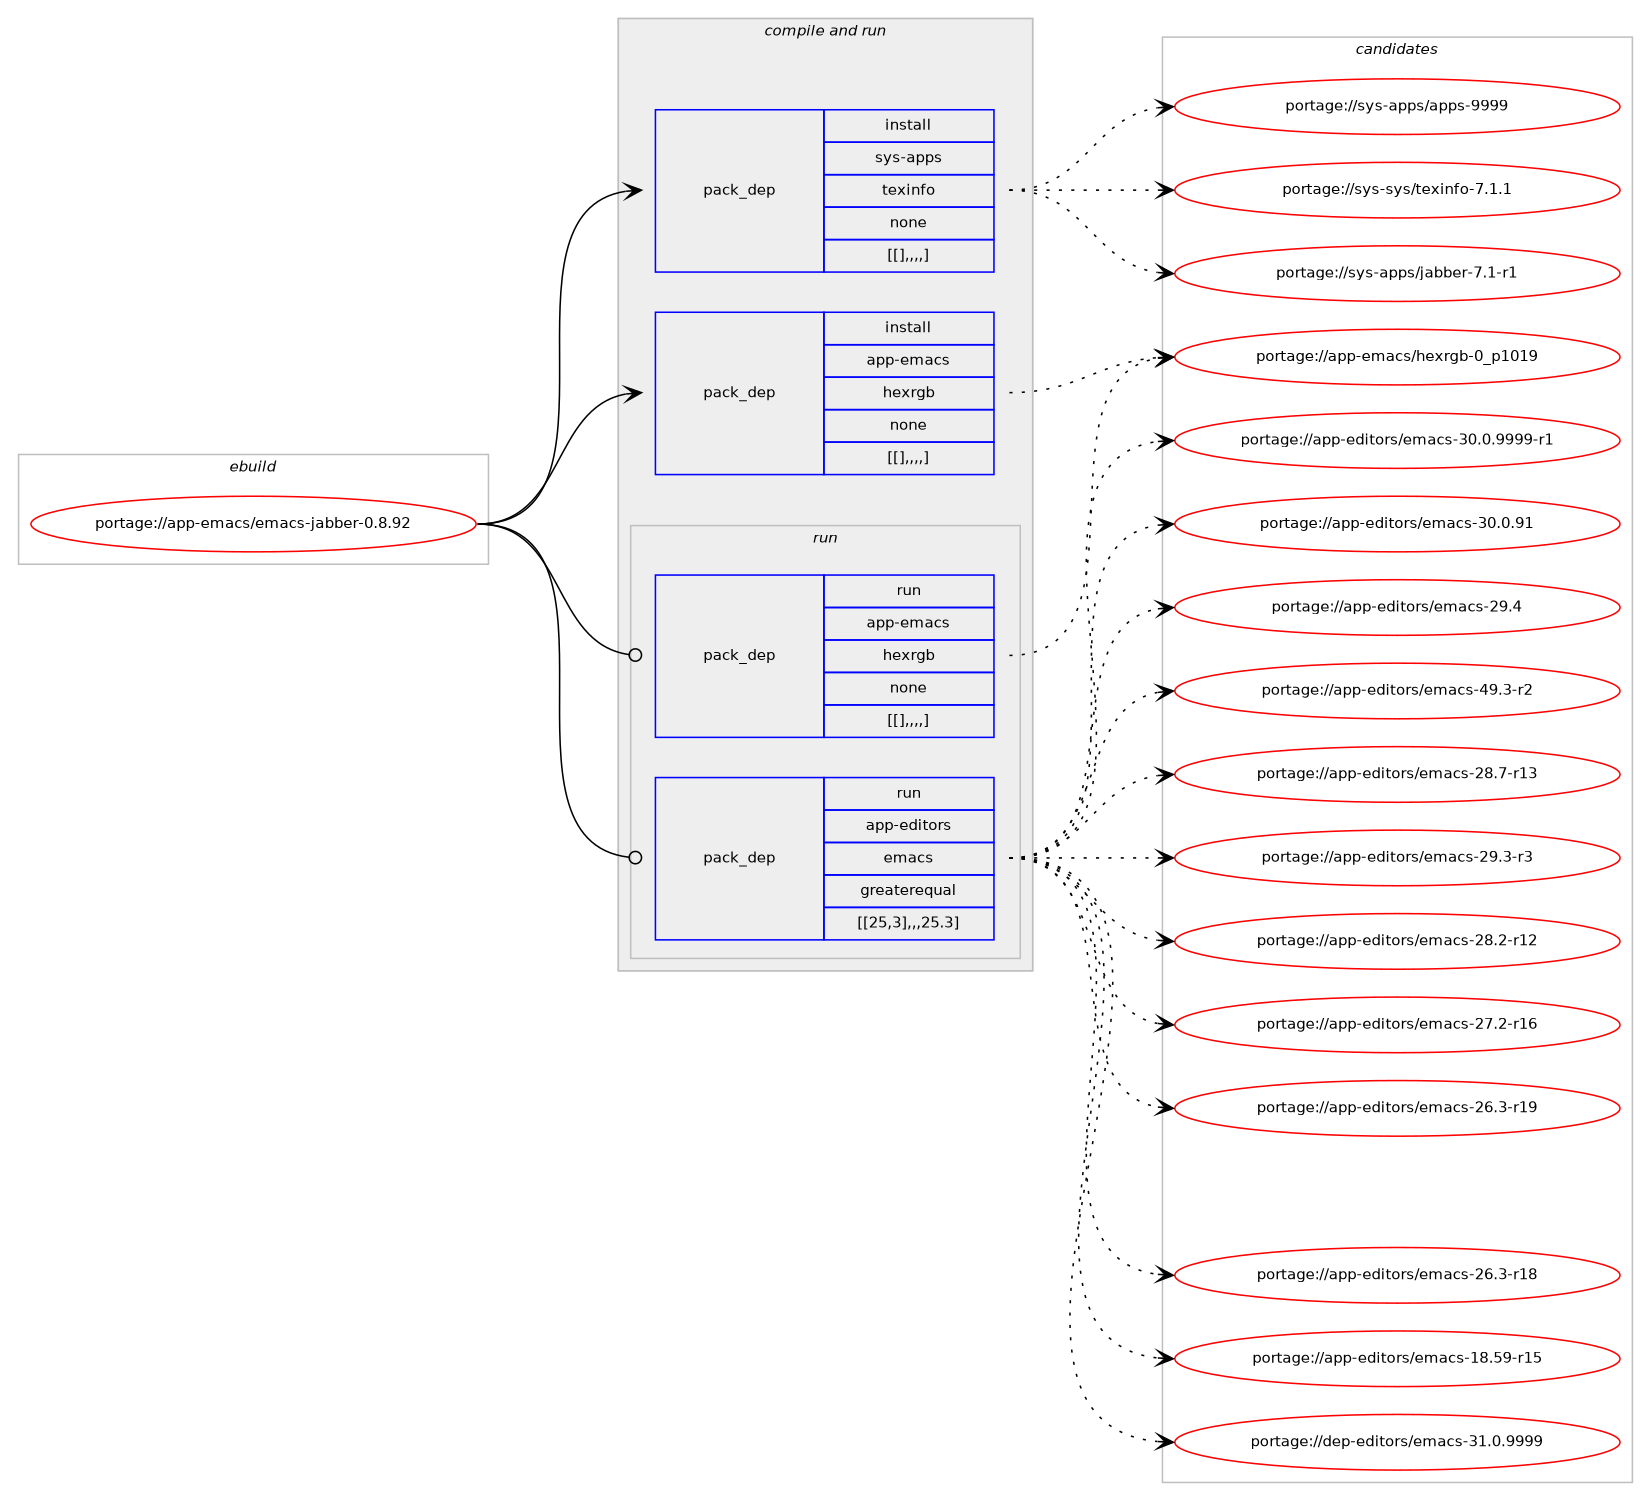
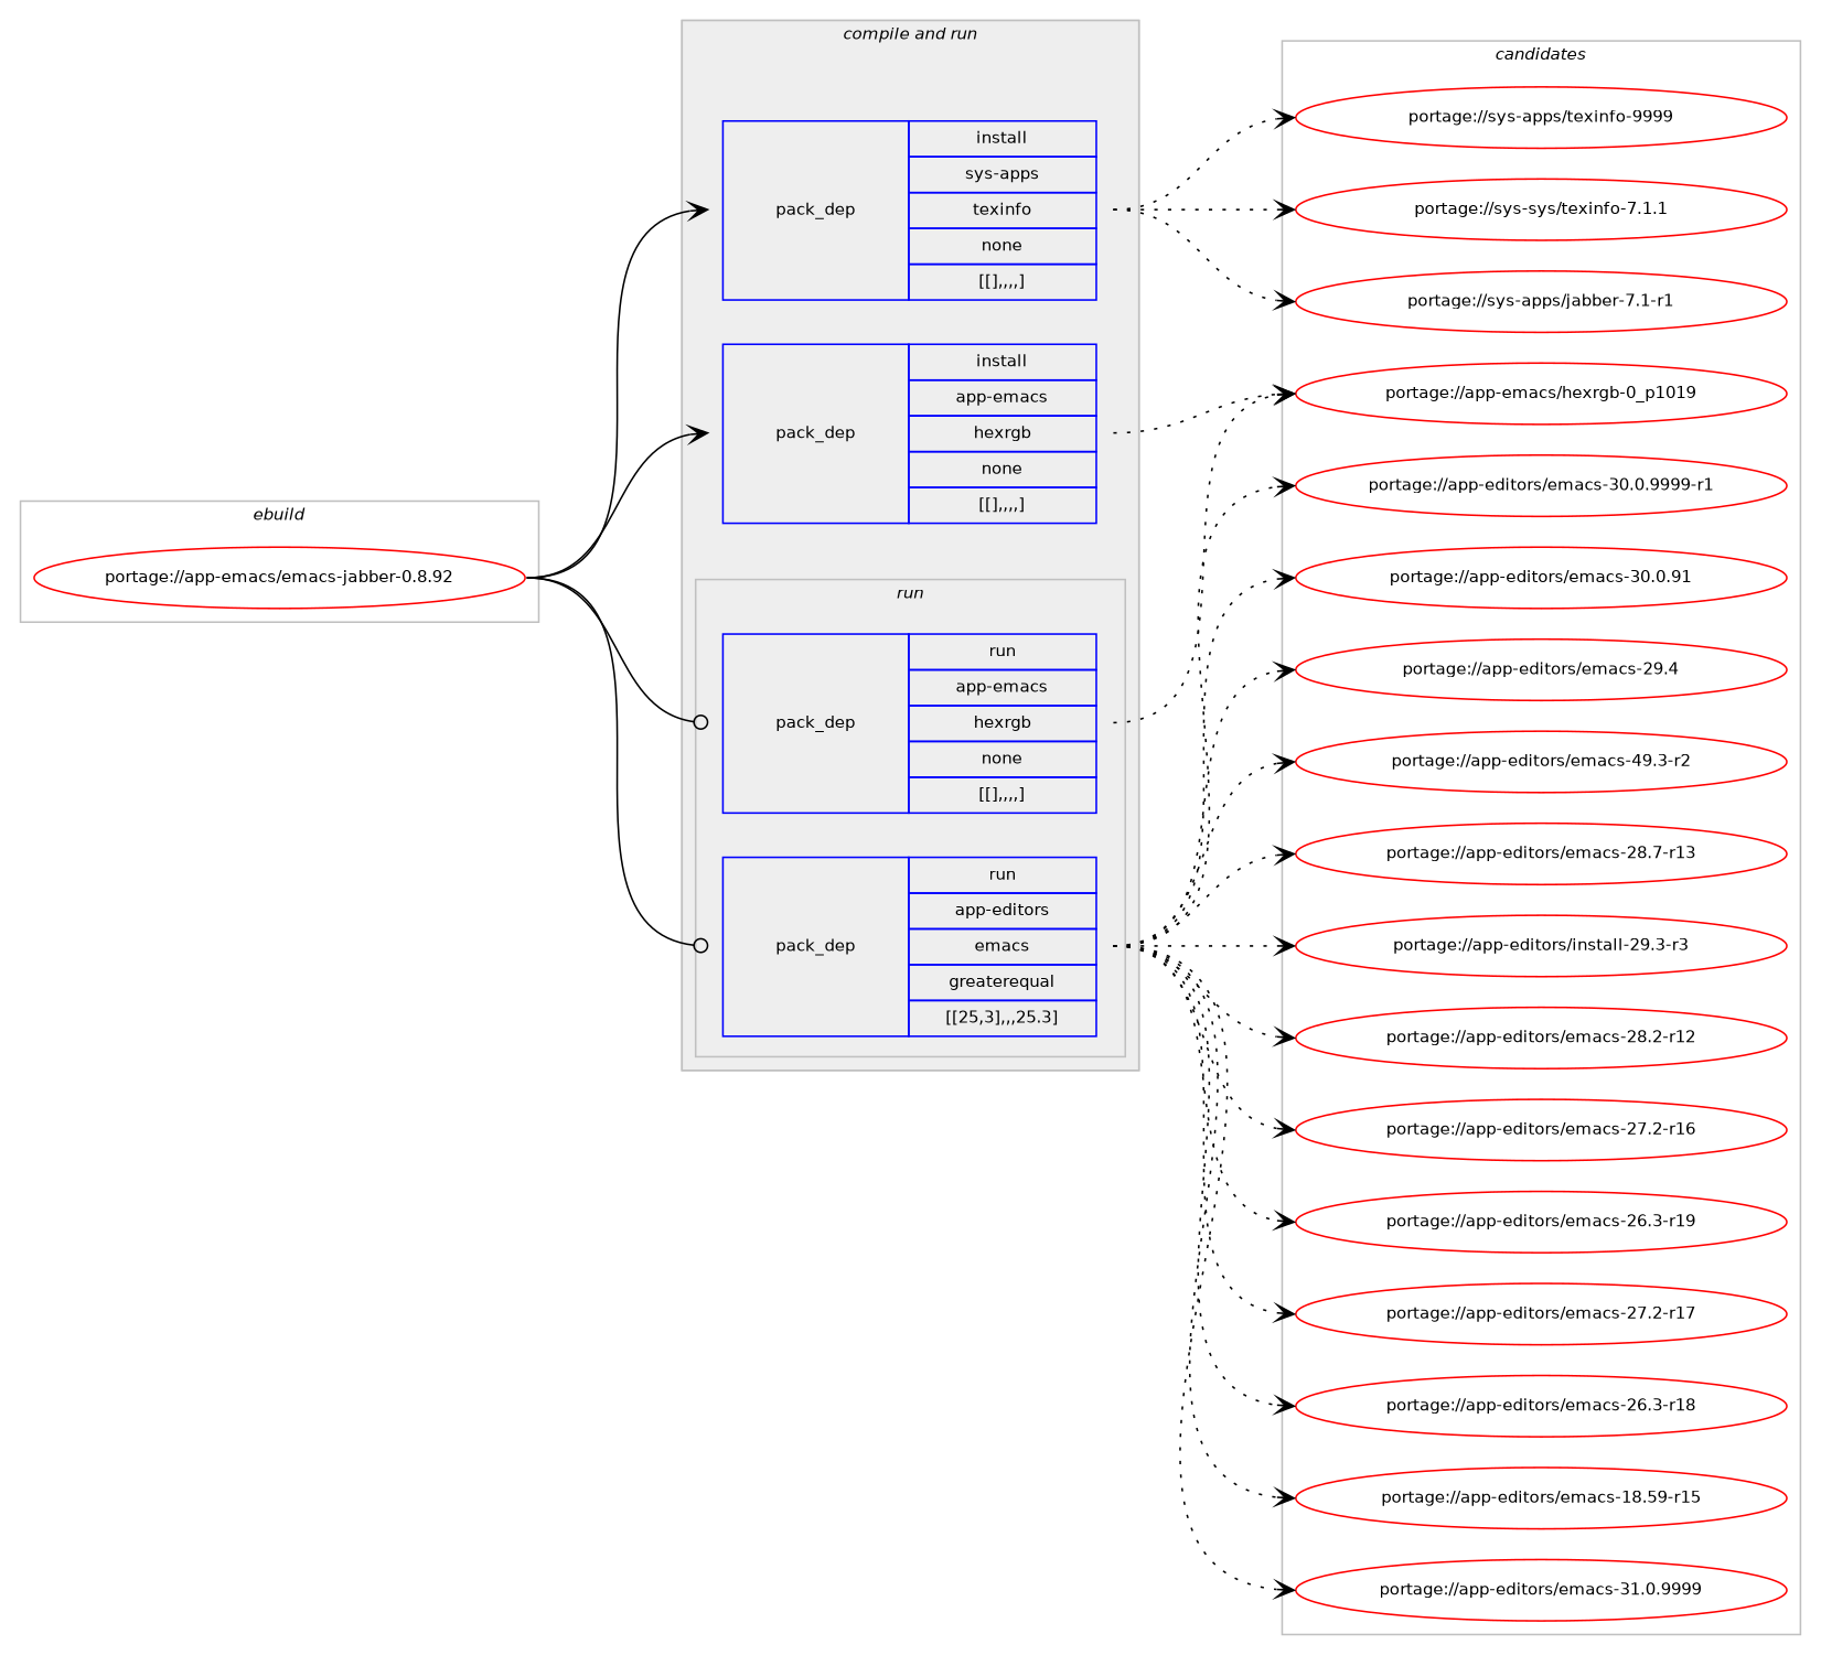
  digraph {
    compound=true
    concentrate=true
    fontname=Helvetica
    fontsize=10
    newrank=true
    rankdir=LR
    ranksep=1.5
    node [color=red fontname=Helvetica fontsize=10]
    edge [arrowhead=vee headport=w style=dotted tailport=e weight=100]
    n1 [label="portage://app-emacs/emacs-jabber-0.8.92" width=4]
    n2 [color=blue label=<<TABLE BORDER="0" CELLBORDER="1" CELLSPACING="0" CELLPADDING="4" WIDTH="220"><TR><TD ROWSPAN="6" CELLPADDING="30">pack_dep</TD></TR><TR><TD WIDTH="110">install</TD></TR><TR><TD>app-emacs</TD></TR><TR><TD>hexrgb</TD></TR><TR><TD>none</TD></TR><TR><TD>[[],,,,]</TD></TR></TABLE>> shape=none]
    n3 [color=blue label=<<TABLE BORDER="0" CELLBORDER="1" CELLSPACING="0" CELLPADDING="4" WIDTH="220"><TR><TD ROWSPAN="6" CELLPADDING="30">pack_dep</TD></TR><TR><TD WIDTH="110">install</TD></TR><TR><TD>sys-apps</TD></TR><TR><TD>texinfo</TD></TR><TR><TD>none</TD></TR><TR><TD>[[],,,,]</TD></TR></TABLE>> shape=none]
    n4 [color=blue label=<<TABLE BORDER="0" CELLBORDER="1" CELLSPACING="0" CELLPADDING="4" WIDTH="220"><TR><TD ROWSPAN="6" CELLPADDING="30">pack_dep</TD></TR><TR><TD WIDTH="110">run</TD></TR><TR><TD>app-editors</TD></TR><TR><TD>emacs</TD></TR><TR><TD>greaterequal</TD></TR><TR><TD>[[25,3],,,25.3]</TD></TR></TABLE>> shape=none]
    n5 [color=blue label=<<TABLE BORDER="0" CELLBORDER="1" CELLSPACING="0" CELLPADDING="4" WIDTH="220"><TR><TD ROWSPAN="6" CELLPADDING="30">pack_dep</TD></TR><TR><TD WIDTH="110">run</TD></TR><TR><TD>app-emacs</TD></TR><TR><TD>hexrgb</TD></TR><TR><TD>none</TD></TR><TR><TD>[[],,,,]</TD></TR></TABLE>> shape=none]
    n6 [label="portage://app-emacs/hexrgb-0_p1019" width=4]
-   n7 [label="portage://sys-apps/apps-9999" width=4]
+   n7 [label="portage://sys-apps/texinfo-9999" width=4]
    n8 [label="portage://sys-sys/texinfo-7.1.1" width=4]
    n9 [label="portage://sys-apps/jabber-7.1-r1" width=4]
-   n10 [label="portage://dep-editors/emacs-31.0.9999" width=4]
+   n10 [label="portage://app-editors/emacs-31.0.9999" width=4]
    n11 [label="portage://app-editors/emacs-30.0.9999-r1" width=4]
    n12 [label="portage://app-editors/emacs-30.0.91" width=4]
    n13 [label="portage://app-editors/emacs-29.4" width=4]
-   n14 [label="portage://app-editors/emacs-29.3-r3" width=4]
+   n14 [label="portage://app-editors/install-29.3-r3" width=4]
    n15 [label="portage://app-editors/emacs-49.3-r2" width=4]
    n16 [label="portage://app-editors/emacs-28.7-r13" width=4]
    n17 [label="portage://app-editors/emacs-28.2-r12" width=4]
+   n18 [label="portage://app-editors/emacs-27.2-r17" width=4]
    n19 [label="portage://app-editors/emacs-27.2-r16" width=4]
    n20 [label="portage://app-editors/emacs-26.3-r19" width=4]
    n21 [label="portage://app-editors/emacs-26.3-r18" width=4]
    n22 [label="portage://app-editors/emacs-18.59-r15" width=4]
    subgraph cluster_1 {
      color=gray
      label=<<i>ebuild</i>>
      n1
    }
    subgraph cluster_2 {
      color=gray
      label=<<i>dependencies</i>>
      subgraph cluster_3 {
        color=gray
        fillcolor="#eeeeee"
        label=<<i>compile</i>>
        style=filled
        subgraph sub_4 {
          color=gray
          fillcolor="#eeeeee"
          label=<<i>compile</i>>
          style=filled
          n2
        }
        subgraph sub_5 {
          color=gray
          fillcolor="#eeeeee"
          label=<<i>compile</i>>
          style=filled
          n3
        }
      }
      subgraph cluster_6 {
        color=gray
        fillcolor="#eeeeee"
        label=<<i>compile and run</i>>
        style=filled
      }
      subgraph cluster_7 {
        color=gray
        fillcolor="#eeeeee"
        label=<<i>run</i>>
        style=filled
        subgraph sub_8 {
          color=gray
          fillcolor="#eeeeee"
          label=<<i>run</i>>
          style=filled
          n4
        }
        subgraph sub_9 {
          color=gray
          fillcolor="#eeeeee"
          label=<<i>run</i>>
          style=filled
          n5
        }
      }
    }
    subgraph cluster_10 {
      color=gray
      label=<<i>candidates</i>>
      rank=same
      subgraph sub_11 {
        color=black
        label=<<i>candidates</i>>
        nodesep=1
        rank=same
        n6
      }
      subgraph sub_12 {
        color=black
        label=<<i>candidates</i>>
        nodesep=1
        rank=same
        n7
        n8
        n9
      }
      subgraph sub_13 {
        color=black
        label=<<i>candidates</i>>
        nodesep=1
        rank=same
        n10
        n11
        n12
        n13
        n14
        n15
        n16
        n17
+       n18
        n19
        n20
        n21
        n22
      }
      subgraph sub_14 {
        color=black
        label=<<i>candidates</i>>
        nodesep=1
        rank=same
        n6
      }
    }
    n1 -> n2 [style=solid weight=20]
    n1 -> n3 [style=solid weight=20]
    n1 -> n4 [arrowhead=odot style=solid weight=20]
    n1 -> n5 [arrowhead=odot style=solid weight=20]
    n2 -> n6
    n3 -> n7
    n3 -> n8
    n3 -> n9
    n4 -> n10
    n4 -> n11
    n4 -> n12
    n4 -> n13
    n4 -> n14
    n4 -> n15
    n4 -> n16
    n4 -> n17
+   n4 -> n18
    n4 -> n19
    n4 -> n20
    n4 -> n21
    n4 -> n22
    n5 -> n6
  }
